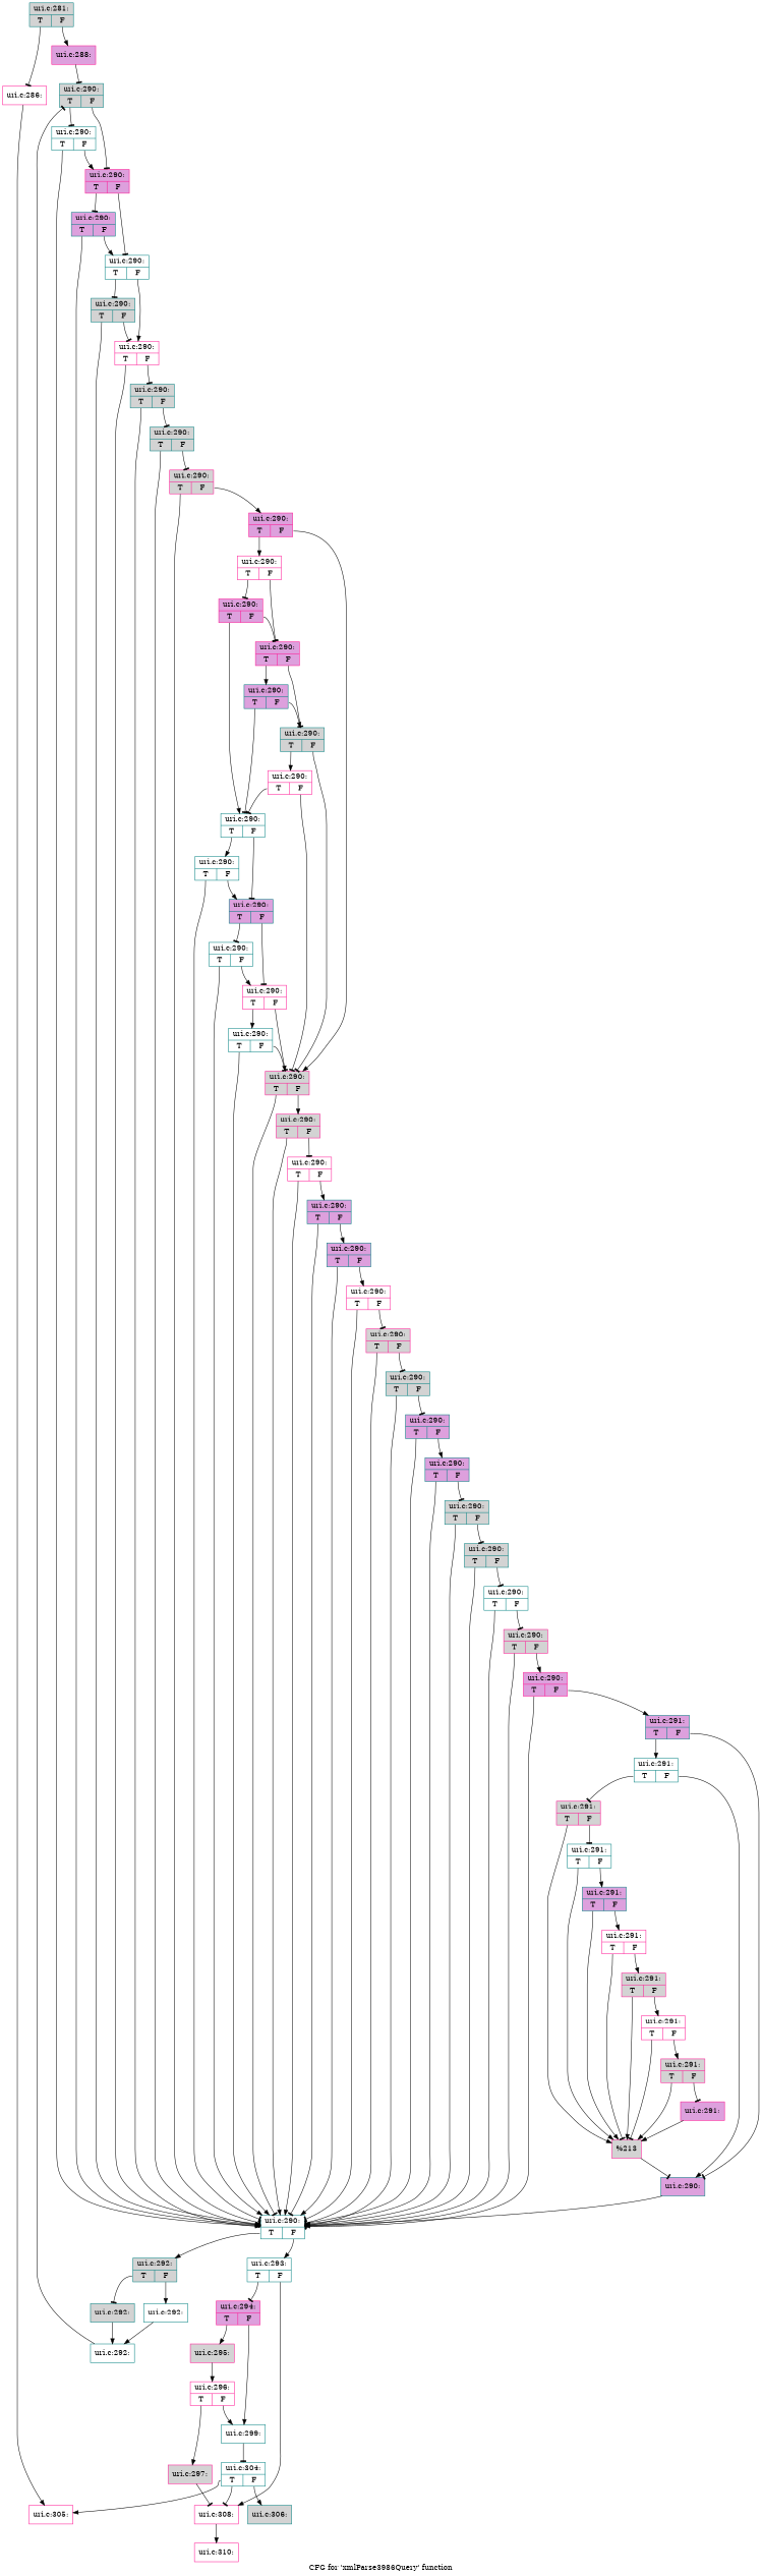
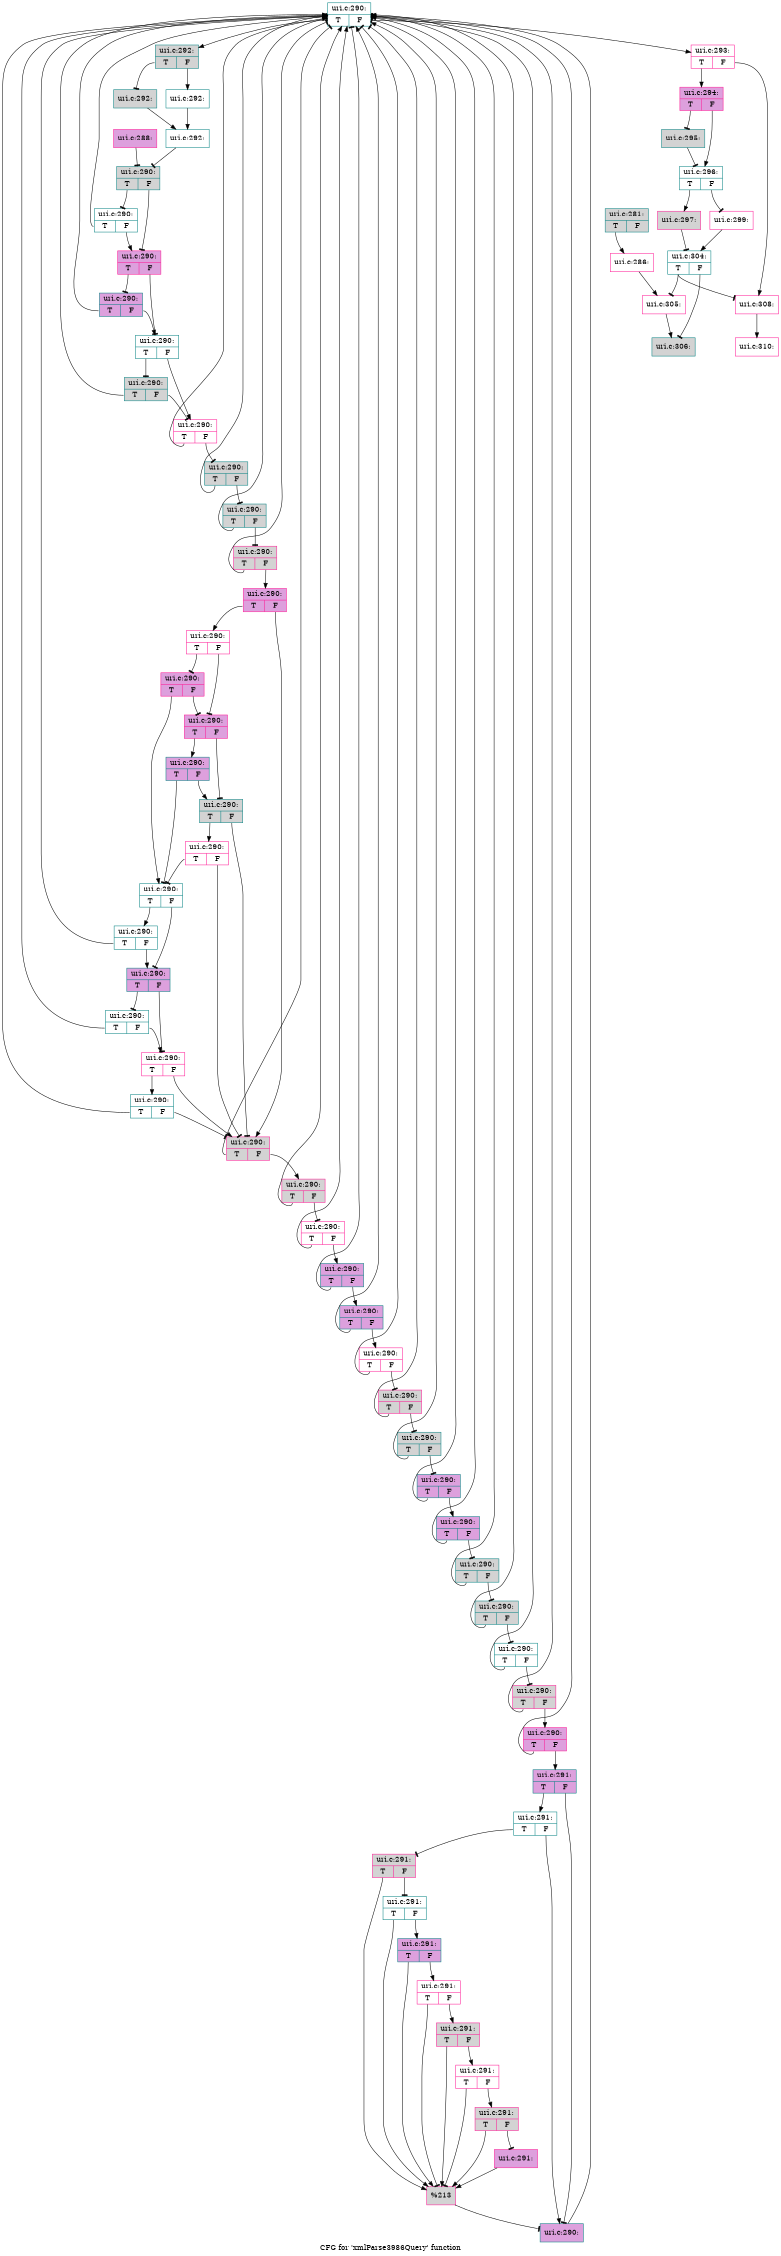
  digraph {
    label="CFG for 'xmlParse3986Query' function"
    node [color=teal fillcolor=white shape=record style=filled]
    edge [arrowhead=normal tailport=s0]
    n1 [fillcolor=lightgrey label="{uri.c:281:|{<s0>T|<s1>F}}"]
    n2 [color=deeppink label="{uri.c:286:}"]
    n3 [color=deeppink fillcolor=plum label="{uri.c:288:}"]
    n4 [color=deeppink label="{uri.c:305:}"]
    n5 [fillcolor=lightgrey label="{uri.c:290:|{<s0>T|<s1>F}}"]
    n6 [color=deeppink label="{uri.c:310:}"]
    n7 [label="{uri.c:290:|{<s0>T|<s1>F}}"]
    n8 [color=deeppink fillcolor=plum label="{uri.c:290:|{<s0>T|<s1>F}}"]
    n9 [label="{uri.c:290:|{<s0>T|<s1>F}}"]
    n10 [fillcolor=plum label="{uri.c:290:|{<s0>T|<s1>F}}"]
    n11 [label="{uri.c:290:|{<s0>T|<s1>F}}"]
    n12 [fillcolor=lightgrey label="{uri.c:292:|{<s0>T|<s1>F}}"]
-   n13 [label="{uri.c:293:|{<s0>T|<s1>F}}"]
+   n13 [color=deeppink label="{uri.c:293:|{<s0>T|<s1>F}}"]
    n14 [fillcolor=lightgrey label="{uri.c:290:|{<s0>T|<s1>F}}"]
    n15 [color=deeppink label="{uri.c:290:|{<s0>T|<s1>F}}"]
    n16 [fillcolor=lightgrey label="{uri.c:292:}"]
    n17 [label="{uri.c:292:}"]
    n18 [color=deeppink fillcolor=plum label="{uri.c:294:|{<s0>T|<s1>F}}"]
    n19 [color=deeppink label="{uri.c:308:}"]
    n20 [fillcolor=lightgrey label="{uri.c:290:|{<s0>T|<s1>F}}"]
    n21 [fillcolor=lightgrey label="{uri.c:290:|{<s0>T|<s1>F}}"]
    n22 [color=deeppink fillcolor=lightgrey label="{uri.c:290:|{<s0>T|<s1>F}}"]
    n23 [color=deeppink fillcolor=plum label="{uri.c:290:|{<s0>T|<s1>F}}"]
    n24 [color=deeppink label="{uri.c:290:|{<s0>T|<s1>F}}"]
    n25 [color=deeppink fillcolor=lightgrey label="{uri.c:290:|{<s0>T|<s1>F}}"]
    n26 [color=deeppink fillcolor=plum label="{uri.c:290:|{<s0>T|<s1>F}}"]
    n27 [color=deeppink fillcolor=plum label="{uri.c:290:|{<s0>T|<s1>F}}"]
    n28 [color=deeppink fillcolor=lightgrey label="{uri.c:290:|{<s0>T|<s1>F}}"]
    n29 [label="{uri.c:290:|{<s0>T|<s1>F}}"]
    n30 [fillcolor=plum label="{uri.c:290:|{<s0>T|<s1>F}}"]
    n31 [fillcolor=lightgrey label="{uri.c:290:|{<s0>T|<s1>F}}"]
    n32 [color=deeppink label="{uri.c:290:|{<s0>T|<s1>F}}"]
    n33 [label="{uri.c:290:|{<s0>T|<s1>F}}"]
    n34 [fillcolor=plum label="{uri.c:290:|{<s0>T|<s1>F}}"]
    n35 [color=deeppink label="{uri.c:290:|{<s0>T|<s1>F}}"]
    n36 [label="{uri.c:290:|{<s0>T|<s1>F}}"]
    n37 [color=deeppink label="{uri.c:290:|{<s0>T|<s1>F}}"]
    n38 [label="{uri.c:290:|{<s0>T|<s1>F}}"]
    n39 [fillcolor=plum label="{uri.c:290:|{<s0>T|<s1>F}}"]
    n40 [fillcolor=plum label="{uri.c:290:|{<s0>T|<s1>F}}"]
    n41 [color=deeppink label="{uri.c:290:|{<s0>T|<s1>F}}"]
    n42 [color=deeppink fillcolor=lightgrey label="{uri.c:290:|{<s0>T|<s1>F}}"]
    n43 [fillcolor=lightgrey label="{uri.c:290:|{<s0>T|<s1>F}}"]
    n44 [fillcolor=plum label="{uri.c:290:|{<s0>T|<s1>F}}"]
    n45 [fillcolor=plum label="{uri.c:290:|{<s0>T|<s1>F}}"]
    n46 [fillcolor=lightgrey label="{uri.c:290:|{<s0>T|<s1>F}}"]
    n47 [fillcolor=lightgrey label="{uri.c:290:|{<s0>T|<s1>F}}"]
    n48 [label="{uri.c:290:|{<s0>T|<s1>F}}"]
    n49 [color=deeppink fillcolor=lightgrey label="{uri.c:290:|{<s0>T|<s1>F}}"]
    n50 [color=deeppink fillcolor=plum label="{uri.c:290:|{<s0>T|<s1>F}}"]
    n51 [fillcolor=plum label="{uri.c:291:|{<s0>T|<s1>F}}"]
    n52 [label="{uri.c:291:|{<s0>T|<s1>F}}"]
    n53 [fillcolor=plum label="{uri.c:290:}"]
    n54 [color=deeppink fillcolor=lightgrey label="{uri.c:291:|{<s0>T|<s1>F}}"]
    n55 [color=deeppink fillcolor=lightgrey label="{%213}"]
    n56 [label="{uri.c:291:|{<s0>T|<s1>F}}"]
    n57 [fillcolor=plum label="{uri.c:291:|{<s0>T|<s1>F}}"]
    n58 [color=deeppink label="{uri.c:291:|{<s0>T|<s1>F}}"]
    n59 [color=deeppink fillcolor=lightgrey label="{uri.c:291:|{<s0>T|<s1>F}}"]
    n60 [color=deeppink label="{uri.c:291:|{<s0>T|<s1>F}}"]
    n61 [color=deeppink fillcolor=lightgrey label="{uri.c:291:|{<s0>T|<s1>F}}"]
    n62 [color=deeppink fillcolor=plum label="{uri.c:291:}"]
    n63 [label="{uri.c:292:}"]
-   n64 [color=deeppink fillcolor=lightgrey label="{uri.c:295:}"]
-   n65 [color=deeppink label="{uri.c:296:|{<s0>T|<s1>F}}"]
+   n64 [fillcolor=lightgrey label="{uri.c:295:}"]
+   n65 [label="{uri.c:296:|{<s0>T|<s1>F}}"]
    n66 [color=deeppink fillcolor=lightgrey label="{uri.c:297:}"]
-   n67 [label="{uri.c:299:}"]
+   n67 [color=deeppink label="{uri.c:299:}"]
    n68 [label="{uri.c:304:|{<s0>T|<s1>F}}"]
    n69 [fillcolor=lightgrey label="{uri.c:306:}"]
-   n1 -> n2 [arrowhead=tee]
-   n1 -> n3 [tailport=s1]
+   n1 -> n2
    n2 -> n4
    n3 -> n5 [arrowhead=tee]
+   n4 -> n69
    n5 -> n7 [arrowhead=tee]
    n5 -> n8 [arrowhead=tee tailport=s1]
    n7 -> n8 [tailport=s1]
    n7 -> n9
    n8 -> n10 [arrowhead=tee]
    n8 -> n11 [arrowhead=tee tailport=s1]
    n9 -> n12
    n9 -> n13 [tailport=s1]
    n10 -> n9
    n10 -> n11 [tailport=s1]
    n11 -> n14 [arrowhead=tee]
    n11 -> n15 [tailport=s1]
    n12 -> n16 [arrowhead=tee]
    n12 -> n17 [tailport=s1]
-   n13 -> n18 [arrowhead=tee]
+   n13 -> n18
    n13 -> n19 [tailport=s1]
    n14 -> n9
    n14 -> n15 [arrowhead=tee tailport=s1]
    n15 -> n9
    n15 -> n20 [arrowhead=tee tailport=s1]
    n16 -> n63
    n17 -> n63
-   n18 -> n64
-   n18 -> n67 [tailport=s1]
+   n18 -> n64 [arrowhead=tee]
+   n18 -> n65 [tailport=s1]
    n19 -> n6
    n20 -> n9
    n20 -> n21 [arrowhead=tee tailport=s1]
    n21 -> n9 [arrowhead=tee]
    n21 -> n22 [arrowhead=tee tailport=s1]
    n22 -> n9 [arrowhead=tee]
    n22 -> n23 [tailport=s1]
    n23 -> n24
    n23 -> n25 [tailport=s1]
    n24 -> n26 [arrowhead=tee]
    n24 -> n27 [arrowhead=tee tailport=s1]
    n25 -> n9 [arrowhead=tee]
    n25 -> n28 [tailport=s1]
    n26 -> n27 [arrowhead=tee tailport=s1]
    n26 -> n29
    n27 -> n30
    n27 -> n31 [arrowhead=tee tailport=s1]
    n28 -> n9
    n28 -> n32 [arrowhead=tee tailport=s1]
    n29 -> n33
    n29 -> n34 [arrowhead=tee tailport=s1]
    n30 -> n29 [arrowhead=tee]
    n30 -> n31 [tailport=s1]
    n31 -> n25 [arrowhead=tee tailport=s1]
    n31 -> n35
    n32 -> n9
    n32 -> n39 [tailport=s1]
    n33 -> n9 [arrowhead=tee]
    n33 -> n34 [tailport=s1]
    n34 -> n36 [arrowhead=tee]
    n34 -> n37 [arrowhead=tee tailport=s1]
    n35 -> n25 [arrowhead=tee tailport=s1]
    n35 -> n29 [arrowhead=tee]
    n36 -> n9
    n36 -> n37 [tailport=s1]
    n37 -> n25 [tailport=s1]
    n37 -> n38
    n38 -> n9
    n38 -> n25 [arrowhead=tee tailport=s1]
    n39 -> n9 [arrowhead=tee]
    n39 -> n40 [tailport=s1]
    n40 -> n9
    n40 -> n41 [tailport=s1]
    n41 -> n9 [arrowhead=tee]
    n41 -> n42 [arrowhead=tee tailport=s1]
    n42 -> n9 [arrowhead=tee]
    n42 -> n43 [arrowhead=tee tailport=s1]
    n43 -> n9
    n43 -> n44 [arrowhead=tee tailport=s1]
    n44 -> n9 [arrowhead=tee]
    n44 -> n45 [tailport=s1]
    n45 -> n9
    n45 -> n46 [arrowhead=tee tailport=s1]
    n46 -> n9
    n46 -> n47 [arrowhead=tee tailport=s1]
    n47 -> n9
    n47 -> n48 [arrowhead=tee tailport=s1]
    n48 -> n9 [arrowhead=tee]
    n48 -> n49 [arrowhead=tee tailport=s1]
    n49 -> n9
    n49 -> n50 [tailport=s1]
    n50 -> n9 [arrowhead=tee]
    n50 -> n51 [tailport=s1]
    n51 -> n52
    n51 -> n53 [arrowhead=tee tailport=s1]
    n52 -> n53 [tailport=s1]
    n52 -> n54 [arrowhead=tee]
    n53 -> n9 [arrowhead=tee]
    n54 -> n55
    n54 -> n56 [arrowhead=tee tailport=s1]
    n55 -> n53 [arrowhead=tee]
    n56 -> n55
    n56 -> n57 [tailport=s1]
    n57 -> n55
    n57 -> n58 [tailport=s1]
    n58 -> n55 [arrowhead=tee]
    n58 -> n59 [tailport=s1]
    n59 -> n55
    n59 -> n60 [tailport=s1]
    n60 -> n55 [arrowhead=tee]
    n60 -> n61 [tailport=s1]
    n61 -> n55
    n61 -> n62 [arrowhead=tee tailport=s1]
    n62 -> n55
    n63 -> n5 [arrowhead=tee]
-   n64 -> n65
+   n64 -> n65 [arrowhead=tee]
    n65 -> n66
-   n65 -> n67 [tailport=s1]
-   n66 -> n19 [arrowhead=tee]
-   n67 -> n68 [arrowhead=tee]
-   n68 -> n4
+   n65 -> n67 [arrowhead=tee tailport=s1]
+   n66 -> n68 [arrowhead=tee]
+   n67 -> n68
+   n68 -> n4 [arrowhead=tee]
    n68 -> n19 [arrowhead=tee]
-   n68 -> n69 [tailport=s1]
+   n68 -> n69 [arrowhead=tee tailport=s1]
  }
